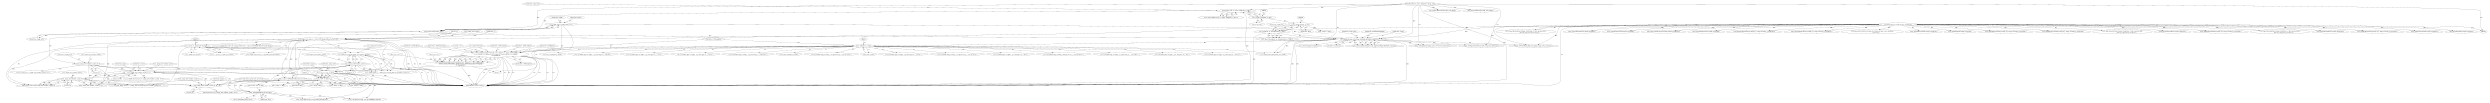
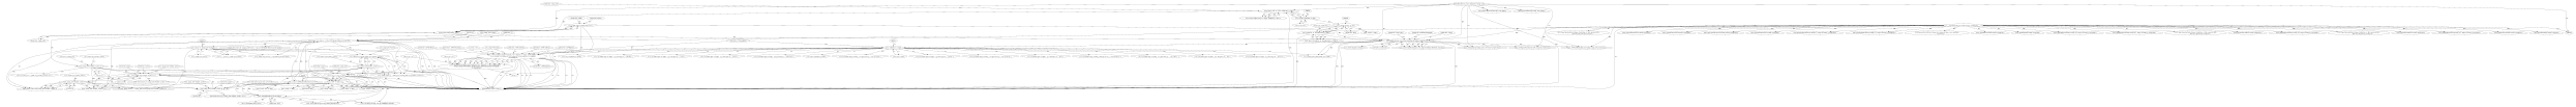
  digraph {
    fontname="JetBrains Mono"
    node [fontname="JetBrains Mono"]
    edge [fontname="JetBrains Mono"]
    n1 [label="(Call,image_info->scene+image_info->number_scenes-1)"]
    n2 [label="(Call,image_info->number_scenes-1)"]
    n3 [label="(Call,image->scene >= (image_info->scene+image_info->number_scenes-1))"]
    n4 [label="(MethodReturn,static Image *)"]
    n5 [label="(Call,image_info->number_scenes != 0)"]
    n6 [label="(Call,image_info->number_scenes != 0)"]
    n7 [label="(Literal,1)"]
    n8 [label="(Call,image_info->scene < (size_t)TIFFNumberOfDirectories(tiff))"]
    n9 [label="(Call,(size_t)TIFFNumberOfDirectories(tiff))"]
    n10 [label="(Call,(ssize_t) image_info->scene)"]
    n11 [label="(Call,image->scene >= (image_info->scene+image_info->number_scenes-1))"]
    n12 [label="(Call,image_info->scene+image_info->number_scenes-1)"]
    n13 [label="(ControlStructure,if (image_info->scene < (size_t)TIFFNumberOfDirectories(tiff)))"]
    n14 [label="(Call,image_info->scene >= GetImageListLength(image))"]
    n15 [label="(Call,TIFFNumberOfDirectories(tiff))"]
    n16 [label="(Call,i < (ssize_t) image_info->scene)"]
    n17 [label="(Call,image_info->scene)"]
    n18 [label="(Call,image_info->number_scenes-1)"]
    n19 [label="(Call,TIFFPrintDirectory(tiff,stdout,MagickFalse))"]
    n20 [label="(Call,TIFFReadDirectory(tiff))"]
    n21 [label="(Call,TIFFGetField(tiff,TIFFTAG_IMAGEWIDTH,&width))"]
    n22 [label="(Identifier,tiff)"]
    n23 [label="(Call,tiff == (TIFF *) NULL)"]
    n24 [label="(Call,(TIFF *) NULL)"]
    n25 [label="(Call,(const char *) NULL)"]
    n26 [label="(Call,(Image *)NULL)"]
    n27 [label="(Call,(Image *) NULL)"]
    n28 [label="(Call,(Image *) NULL)"]
    n29 [label="(Call,(Image *) NULL)"]
    n30 [label="(Identifier,NULL)"]
    n31 [label="(Call,tiff=TIFFClientOpen(image->filename,\"rb\",(thandle_t) image,TIFFReadBlob,\n    TIFFWriteBlob,TIFFSeekBlob,TIFFCloseBlob,TIFFGetBlobSize,TIFFMapBlob,\n    TIFFUnmapBlob))"]
    n32 [label="(Call,TIFFClientOpen(image->filename,\"rb\",(thandle_t) image,TIFFReadBlob,\n    TIFFWriteBlob,TIFFSeekBlob,TIFFCloseBlob,TIFFGetBlobSize,TIFFMapBlob,\n    TIFFUnmapBlob))"]
    n33 [label="(Block,)"]
    n34 [label="(Identifier,TIFFUnmapBlob)"]
    n35 [label="(Call,(thandle_t) image)"]
    n36 [label="(Call,SetImageProperty(image,\"tiff:photometric\",\"LOGLUV\"))"]
    n37 [label="(Call,SetImageProperty(image,\"tiff:photometric\",\"separated\"))"]
    n38 [label="(Call,DestroyImageList(image))"]
    n39 [label="(Call,SetImageProperty(image,\"tiff:photometric\",\"min-is-black\"))"]
    n40 [label="(Identifier,image)"]
    n41 [label="(Call,SetImageProperty(image,\"tiff:photometric\",\"CIELAB\"))"]
    n42 [label="(Call,SetImageProperty(image,\"tiff:photometric\",\"min-is-white\"))"]
    n43 [label="(Call,AcquireNextImage(image_info,image))"]
    n44 [label="(Call,SetImageProperty(image,\"tiff:photometric\",\"MASK\"))"]
    n45 [label="(Call,SetImageProperty(image,\"quantum:format\",\"floating-point\"))"]
    n46 [label="(Call,SetImageProperty(image,\"tiff:photometric\",\"CIE Log2(L)\"))"]
    n47 [label="(Call,SetImageProperty(image,\"tiff:photometric\",\"RGB\"))"]
    n48 [label="(Call,SetImageProperty(image,\"tiff:photometric\",\"palette\"))"]
    n49 [label="(Call,DestroyImageList(image))"]
    n50 [label="(Call,SetImageProperty(image,\"tiff:photometric\",\"unknown\"))"]
    n51 [label="(Call,SetImageProperty(image,\"tiff:photometric\",\"YCBCR\"))"]
    n52 [label="(Call,OpenBlob(image_info,image,ReadBinaryBlobMode,exception))"]
    n53 [label="(Call,DestroyImageList(image))"]
    n54 [label="(Call,SetMagickThreadValue(tiff_exception,exception))"]
    n55 [label="(Call,TIFFReadPhotoshopLayers(image,image_info,exception))"]
    n56 [label="(Call,GetImageOption(image_info,\"tiff:exif-properties\"))"]
    n57 [label="(Identifier,exception)"]
    n58 [label="(Call,status=OpenBlob(image_info,image,ReadBinaryBlobMode,exception))"]
    n59 [label="(Call,AcquireImage(image_info))"]
    n60 [label="(Call,image=AcquireImage(image_info))"]
    n61 [label="(Identifier,image_info)"]
    n62 [label="(Call,image_info != (const ImageInfo *) NULL)"]
    n63 [label="(Call,(const ImageInfo *) NULL)"]
    n64 [label="(Call,assert(image_info != (const ImageInfo *) NULL))"]
    n65 [label="(Call,(ExceptionInfo *) NULL)"]
    n66 [label="(Identifier,NULL)"]
    n67 [label="(MethodParameterIn,const ImageInfo *image_info)"]
    n68 [label="(Call,AcquireQuantumInfo(image_info,image))"]
    n69 [label="(Call,AcquireNextImage(image_info,image))"]
    1000115
    n71 [label="(Call,exception != (ExceptionInfo *) NULL)"]
    n72 [label="(Call,(Image *) NULL)"]
    n73 [label="(Identifier,NULL)"]
    n74 [label="(Call,assert(exception != (ExceptionInfo *) NULL))"]
    n75 [label="(MethodParameterIn,ExceptionInfo *exception)"]
    n76 [label="(Call,SyncAuthenticPixels(image,exception))"]
    n77 [label="(Call,GetImageDepth(image,exception))"]
    n78 [label="(Call,QueueAuthenticPixels(image,0,y,image->columns,1,exception))"]
    n79 [label="(Call,QueueAuthenticPixels(image,0,y,image->columns,1,exception))"]
    n80 [label="(Call,ImportQuantumPixels(image,(CacheView *) NULL,quantum_info,\n              quantum_type,pixels,exception))"]
    n81 [label="(Call,SyncAuthenticPixels(image,exception))"]
    n82 [label="(Call,QueueAuthenticPixels(image,0,y,image->columns,1,exception))"]
    n83 [label="(Call,ImportQuantumPixels(image,(CacheView *) NULL,quantum_info,\n            quantum_type,pixels,exception))"]
    n84 [label="(Call,SyncAuthenticPixels(image,exception))"]
    n85 [label="(Call,GetAuthenticPixels(image,0,y,image->columns,1,exception))"]
    n86 [label="(Call,SyncAuthenticPixels(image,exception))"]
    n87 [label="(Call,DecodeLabImage(image,exception))"]
    n88 [label="(Call,ImportQuantumPixels(image,(CacheView *) NULL,quantum_info,\n            quantum_type,pixels,exception))"]
    n89 [label="(Call,SyncAuthenticPixels(image,exception))"]
    n90 [label="(Call,SyncAuthenticPixels(image,exception))"]
    n91 [label="(Call,InheritException(exception,&image->exception))"]
    n92 [label="(Call,SyncAuthenticPixels(image,exception))"]
    n93 [label="(Call,QueueAuthenticPixels(image,0,y,image->columns,1,exception))"]
    n94 [label="(Call,QueueAuthenticPixels(image,0,y,image->columns,1,exception))"]
    n95 [label="(Call,QueueAuthenticPixels(image,0,y,image->columns,rows_remaining,\n            exception))"]
    n96 [label="(Call,image_info->number_scenes != 0)"]
    n97 [label="(Literal,0)"]
    n98 [label="(ControlStructure,if (image_info->number_scenes != 0))"]
    n99 [label="(Literal,0)"]
    n100 [label="(ControlStructure,if (image_info->number_scenes != 0))"]
    n101 [label="(Literal,1)"]
    n102 [label="(Call,image_info->number_scenes != 0)"]
    n103 [label="(Literal,0)"]
    n104 [label="(ControlStructure,if (image_info->number_scenes != 0))"]
    n105 [label="(Identifier,image)"]
    n106 [label="(Call,image_info->number_scenes)"]
    n107 [label="(Identifier,TIFFCloseBlob)"]
    n108 [label="(Identifier,TIFFWriteBlob)"]
    n109 [label="(Identifier,image)"]
    n110 [label="(Identifier,status)"]
    n111 [label="(Identifier,TIFFMapBlob)"]
    n112 [label="(Call,image_info->scene)"]
    n113 [label="(Call,image_info->number_scenes)"]
    n114 [label="(Call,image_info->number_scenes)"]
    n115 [label="(Identifier,image)"]
    n116 [label="(Identifier,exception)"]
    n117 [label="(Identifier,TIFFReadBlob)"]
    n118 [label="(Identifier,image_info)"]
    n119 [label="(Identifier,image)"]
    n120 [label="(Identifier,image)"]
    n121 [label="(Identifier,image_info)"]
    n122 [label="(Identifier,image_info)"]
    n123 [label="(Identifier,status)"]
    n124 [label="(Identifier,ReadBinaryBlobMode)"]
    n125 [label="(Identifier,image_info)"]
    n126 [label="(ControlStructure,goto next_tiff_frame;)"]
    n127 [label="(Call,image_info->scene)"]
    n128 [label="(Identifier,tiff)"]
    n129 [label="(Identifier,i)"]
    n130 [label="(Literal,0)"]
    n131 [label="(Call,image_info->number_scenes)"]
    n132 [label="(Identifier,tiff)"]
    n133 [label="(Identifier,TIFFSeekBlob)"]
    n134 [label="(Identifier,TIFFGetBlobSize)"]
    n135 [label="(Call,image_info->number_scenes)"]
    n136 [label="(Literal,\"rb\")"]
    n137 [label="(Call,image->filename)"]
    1000268
    1000231
    1000159
    1000186
    1000244
    1000279
    n1 -> n2 [label="CFG: "]
    n1 -> n3 [label="AST: "]
    n1 -> n4 [label="DDG: "]
    n1 -> n4 [label="DDG: "]
    n2 -> n1 [label="AST: "]
    n2 -> n1 [label="DDG: "]
    n2 -> n1 [label="DDG: "]
    n2 -> n3 [label="DDG: "]
    n2 -> n3 [label="DDG: "]
    n2 -> n5 [label="DDG: "]
    n2 -> n6 [label="DDG: "]
    n2 -> n7 [label="CFG: "]
    n3 -> n1 [label="CFG: "]
    n5 -> n4 [label="DDG: "]
    n5 -> n4 [label="DDG: "]
    n5 -> n6 [label="DDG: "]
    n5 -> n18 [label="DDG: "]
    n5 -> n96 [label="DDG: "]
    n5 -> n97 [label="CFG: "]
    n5 -> n98 [label="AST: "]
    n7 -> n2 [label="AST: "]
    n8 -> n1 [label="DDG: "]
    n8 -> n3 [label="DDG: "]
    n8 -> n4 [label="DDG: "]
    n8 -> n4 [label="DDG: "]
    n8 -> n4 [label="DDG: "]
    n8 -> n9 [label="CFG: "]
    n8 -> n10 [label="DDG: "]
    n8 -> n11 [label="DDG: "]
    n8 -> n12 [label="DDG: "]
    n8 -> n13 [label="AST: "]
    n8 -> n14 [label="DDG: "]
    n9 -> n4 [label="DDG: "]
    n9 -> n8 [label="AST: "]
    n9 -> n8 [label="DDG: "]
    n9 -> n15 [label="CFG: "]
    n10 -> n1 [label="DDG: "]
    n10 -> n3 [label="DDG: "]
    n10 -> n4 [label="DDG: "]
    n10 -> n11 [label="DDG: "]
    n10 -> n12 [label="DDG: "]
    n10 -> n14 [label="DDG: "]
    n10 -> n16 [label="AST: "]
    n10 -> n16 [label="DDG: "]
    n10 -> n17 [label="CFG: "]
    n12 -> n18 [label="CFG: "]
    n15 -> n9 [label="AST: "]
    n15 -> n9 [label="DDG: "]
    n15 -> n19 [label="DDG: "]
    n15 -> n20 [label="DDG: "]
    n15 -> n21 [label="DDG: "]
    n15 -> n22 [label="CFG: "]
    n16 -> n10 [label="CFG: "]
    n17 -> n10 [label="AST: "]
    n18 -> n4 [label="DDG: "]
    n18 -> n5 [label="DDG: "]
    n18 -> n6 [label="DDG: "]
    n18 -> n11 [label="DDG: "]
    n18 -> n11 [label="DDG: "]
    n18 -> n12 [label="AST: "]
    n18 -> n12 [label="DDG: "]
    n18 -> n12 [label="DDG: "]
    n18 -> n96 [label="DDG: "]
    n18 -> n101 [label="CFG: "]
    n22 -> n15 [label="AST: "]
    n23 -> n4 [label="DDG: "]
    n23 -> n4 [label="DDG: "]
    n23 -> n4 [label="DDG: "]
-   n25 -> n15 [label="DDG: "]
+   n23 -> n15 [label="DDG: "]
    n23 -> n19 [label="DDG: "]
    n23 -> n21 [label="DDG: "]
    n23 -> n24 [label="CFG: "]
    n24 -> n4 [label="DDG: "]
    n24 -> n23 [label="AST: "]
    n24 -> n23 [label="DDG: "]
    n24 -> n25 [label="DDG: "]
    n24 -> n26 [label="DDG: "]
    n24 -> n27 [label="DDG: "]
    n24 -> n28 [label="DDG: "]
    n24 -> n29 [label="DDG: "]
    n24 -> n30 [label="CFG: "]
    n30 -> n24 [label="AST: "]
    n31 -> n4 [label="DDG: "]
    n31 -> n23 [label="DDG: "]
    n31 -> n32 [label="CFG: "]
    n31 -> n33 [label="AST: "]
    n32 -> n4 [label="DDG: "]
    n32 -> n4 [label="DDG: "]
    n32 -> n4 [label="DDG: "]
    n32 -> n4 [label="DDG: "]
    n32 -> n4 [label="DDG: "]
    n32 -> n4 [label="DDG: "]
    n32 -> n4 [label="DDG: "]
    n32 -> n4 [label="DDG: "]
    n32 -> n4 [label="DDG: "]
    n32 -> n31 [label="AST: "]
    n32 -> n31 [label="DDG: "]
    n32 -> n31 [label="DDG: "]
    n32 -> n31 [label="DDG: "]
    n32 -> n31 [label="DDG: "]
    n32 -> n31 [label="DDG: "]
    n32 -> n31 [label="DDG: "]
    n32 -> n31 [label="DDG: "]
    n32 -> n31 [label="DDG: "]
    n32 -> n31 [label="DDG: "]
    n32 -> n31 [label="DDG: "]
    n32 -> n34 [label="CFG: "]
    n34 -> n32 [label="AST: "]
    n35 -> n32 [label="AST: "]
    n35 -> n32 [label="DDG: "]
    n35 -> n36 [label="DDG: "]
    n35 -> n37 [label="DDG: "]
    n35 -> n38 [label="DDG: "]
    n35 -> n39 [label="DDG: "]
    n35 -> n40 [label="CFG: "]
    n35 -> n41 [label="DDG: "]
    n35 -> n42 [label="DDG: "]
    n35 -> n43 [label="DDG: "]
    n35 -> n44 [label="DDG: "]
    n35 -> n45 [label="DDG: "]
    n35 -> n46 [label="DDG: "]
    n35 -> n47 [label="DDG: "]
    n35 -> n48 [label="DDG: "]
    n35 -> n49 [label="DDG: "]
    n35 -> n50 [label="DDG: "]
    n35 -> n51 [label="DDG: "]
    n40 -> n35 [label="AST: "]
    n52 -> n4 [label="DDG: "]
    n52 -> n4 [label="DDG: "]
    n52 -> n4 [label="DDG: "]
    n52 -> n35 [label="DDG: "]
    n52 -> n43 [label="DDG: "]
    n52 -> n53 [label="DDG: "]
    n52 -> n54 [label="DDG: "]
    n52 -> n55 [label="DDG: "]
    n52 -> n56 [label="DDG: "]
    n52 -> n57 [label="CFG: "]
    n52 -> n58 [label="AST: "]
    n52 -> n58 [label="DDG: "]
    n52 -> n58 [label="DDG: "]
    n52 -> n58 [label="DDG: "]
    n52 -> n58 [label="DDG: "]
    n57 -> n52 [label="AST: "]
    n58 -> n52 [label="CFG: "]
    n59 -> n52 [label="DDG: "]
    n59 -> n60 [label="AST: "]
    n59 -> n60 [label="DDG: "]
    n59 -> n61 [label="CFG: "]
    n60 -> n4 [label="DDG: "]
    n60 -> n33 [label="AST: "]
    n60 -> n52 [label="DDG: "]
    n60 -> n59 [label="CFG: "]
    n61 -> n59 [label="AST: "]
    n62 -> n4 [label="DDG: "]
    n62 -> n59 [label="DDG: "]
    n62 -> n63 [label="CFG: "]
    n62 -> n64 [label="AST: "]
    n62 -> n64 [label="DDG: "]
    n62 -> n64 [label="DDG: "]
    n63 -> n62 [label="AST: "]
    n63 -> n62 [label="DDG: "]
    n63 -> n65 [label="DDG: "]
    n63 -> n66 [label="CFG: "]
    n64 -> n62 [label="CFG: "]
    n65 -> n24 [label="DDG: "]
    n65 -> n71 [label="AST: "]
    n65 -> n71 [label="DDG: "]
    n65 -> n72 [label="DDG: "]
    n65 -> n73 [label="CFG: "]
    n66 -> n63 [label="AST: "]
    n67 -> n4 [label="DDG: "]
    n67 -> n43 [label="DDG: "]
    n67 -> n52 [label="DDG: "]
    n67 -> n55 [label="DDG: "]
    n67 -> n56 [label="DDG: "]
    n67 -> n59 [label="DDG: "]
    n67 -> n62 [label="DDG: "]
    n67 -> n68 [label="DDG: "]
    n67 -> n69 [label="DDG: "]
    n67 -> 1000115 [label="AST: "]
    n71 -> n4 [label="DDG: "]
    n71 -> n52 [label="DDG: "]
    n71 -> n65 [label="CFG: "]
    n71 -> n74 [label="AST: "]
    n71 -> n74 [label="DDG: "]
    n71 -> n74 [label="DDG: "]
    n73 -> n65 [label="AST: "]
    n74 -> n71 [label="CFG: "]
    n75 -> n4 [label="DDG: "]
    n75 -> n52 [label="DDG: "]
    n75 -> n54 [label="DDG: "]
    n75 -> n55 [label="DDG: "]
    n75 -> 1000115 [label="AST: "]
    n75 -> n71 [label="DDG: "]
    n75 -> n76 [label="DDG: "]
    n75 -> n77 [label="DDG: "]
    n75 -> n78 [label="DDG: "]
    n75 -> n79 [label="DDG: "]
    n75 -> n80 [label="DDG: "]
    n75 -> n81 [label="DDG: "]
    n75 -> n82 [label="DDG: "]
    n75 -> n83 [label="DDG: "]
    n75 -> n84 [label="DDG: "]
    n75 -> n85 [label="DDG: "]
    n75 -> n86 [label="DDG: "]
    n75 -> n87 [label="DDG: "]
    n75 -> n88 [label="DDG: "]
    n75 -> n89 [label="DDG: "]
    n75 -> n90 [label="DDG: "]
    n75 -> n91 [label="DDG: "]
    n75 -> n92 [label="DDG: "]
    n75 -> n93 [label="DDG: "]
    n75 -> n94 [label="DDG: "]
    n75 -> n95 [label="DDG: "]
    n96 -> n2 [label="DDG: "]
    n96 -> n5 [label="DDG: "]
    n96 -> n99 [label="CFG: "]
    n96 -> n100 [label="AST: "]
    n97 -> n5 [label="AST: "]
    n99 -> n96 [label="AST: "]
    n101 -> n18 [label="AST: "]
    n102 -> n4 [label="DDG: "]
    n102 -> n4 [label="DDG: "]
    n102 -> n5 [label="DDG: "]
    n102 -> n6 [label="DDG: "]
    n102 -> n96 [label="DDG: "]
    n102 -> n103 [label="CFG: "]
    n102 -> n104 [label="AST: "]
    n103 -> n102 [label="AST: "]
    n105 -> n52 [label="AST: "]
    n106 -> n102 [label="AST: "]
    n107 -> n32 [label="AST: "]
    n108 -> n32 [label="AST: "]
    n109 -> n60 [label="AST: "]
    n110 -> n60 [label="CFG: "]
    n111 -> n32 [label="AST: "]
    n112 -> n1 [label="AST: "]
    n113 -> n5 [label="AST: "]
    n114 -> n18 [label="AST: "]
    n115 -> n5 [label="CFG: "]
    n116 -> n71 [label="AST: "]
    n117 -> n32 [label="AST: "]
    n117 -> n35 [label="CFG: "]
    n118 -> n102 [label="CFG: "]
    n119 -> n23 [label="CFG: "]
    n120 -> n96 [label="CFG: "]
    n121 -> n52 [label="AST: "]
    n122 -> n23 [label="CFG: "]
    n123 -> n5 [label="CFG: "]
    n124 -> n52 [label="AST: "]
    n125 -> n62 [label="AST: "]
    n126 -> n96 [label="CFG: "]
    n127 -> n8 [label="AST: "]
    n128 -> n23 [label="AST: "]
    n128 -> n31 [label="CFG: "]
    n129 -> n8 [label="CFG: "]
    n130 -> n8 [label="CFG: "]
    n130 -> n102 [label="CFG: "]
    n131 -> n96 [label="AST: "]
    n132 -> n31 [label="AST: "]
    n133 -> n32 [label="AST: "]
    n134 -> n32 [label="AST: "]
    n135 -> n2 [label="AST: "]
    n136 -> n32 [label="AST: "]
    n137 -> n32 [label="AST: "]
    1000268 -> n9 [label="AST: "]
    1000231 -> n35 [label="AST: "]
    1000159 -> n63 [label="AST: "]
    1000186 -> n65 [label="AST: "]
    1000244 -> n24 [label="AST: "]
    1000279 -> n10 [label="AST: "]
  }
